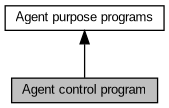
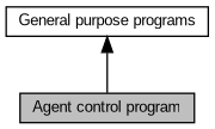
  digraph {
    rankdir=TB
    fontname="Liberation Sans"
    node [color=black fontname="Liberation Sans" fontsize=10 shape=record style=filled]
-   n1 [fillcolor=white height=0.2 label="Agent purpose programs" width=0.4]
+   n1 [fillcolor=white height=0.2 label="General purpose programs" width=0.4]
    n2 [fillcolor=grey75 fontcolor=black height=0.2 label="Agent control program" width=0.4]
    n1 -> n2 [dir=back fontname="Liberation Sans" fontsize=10 labelfontname=Helvetica labelfontsize=10 shape=plaintext style=solid]
  }
